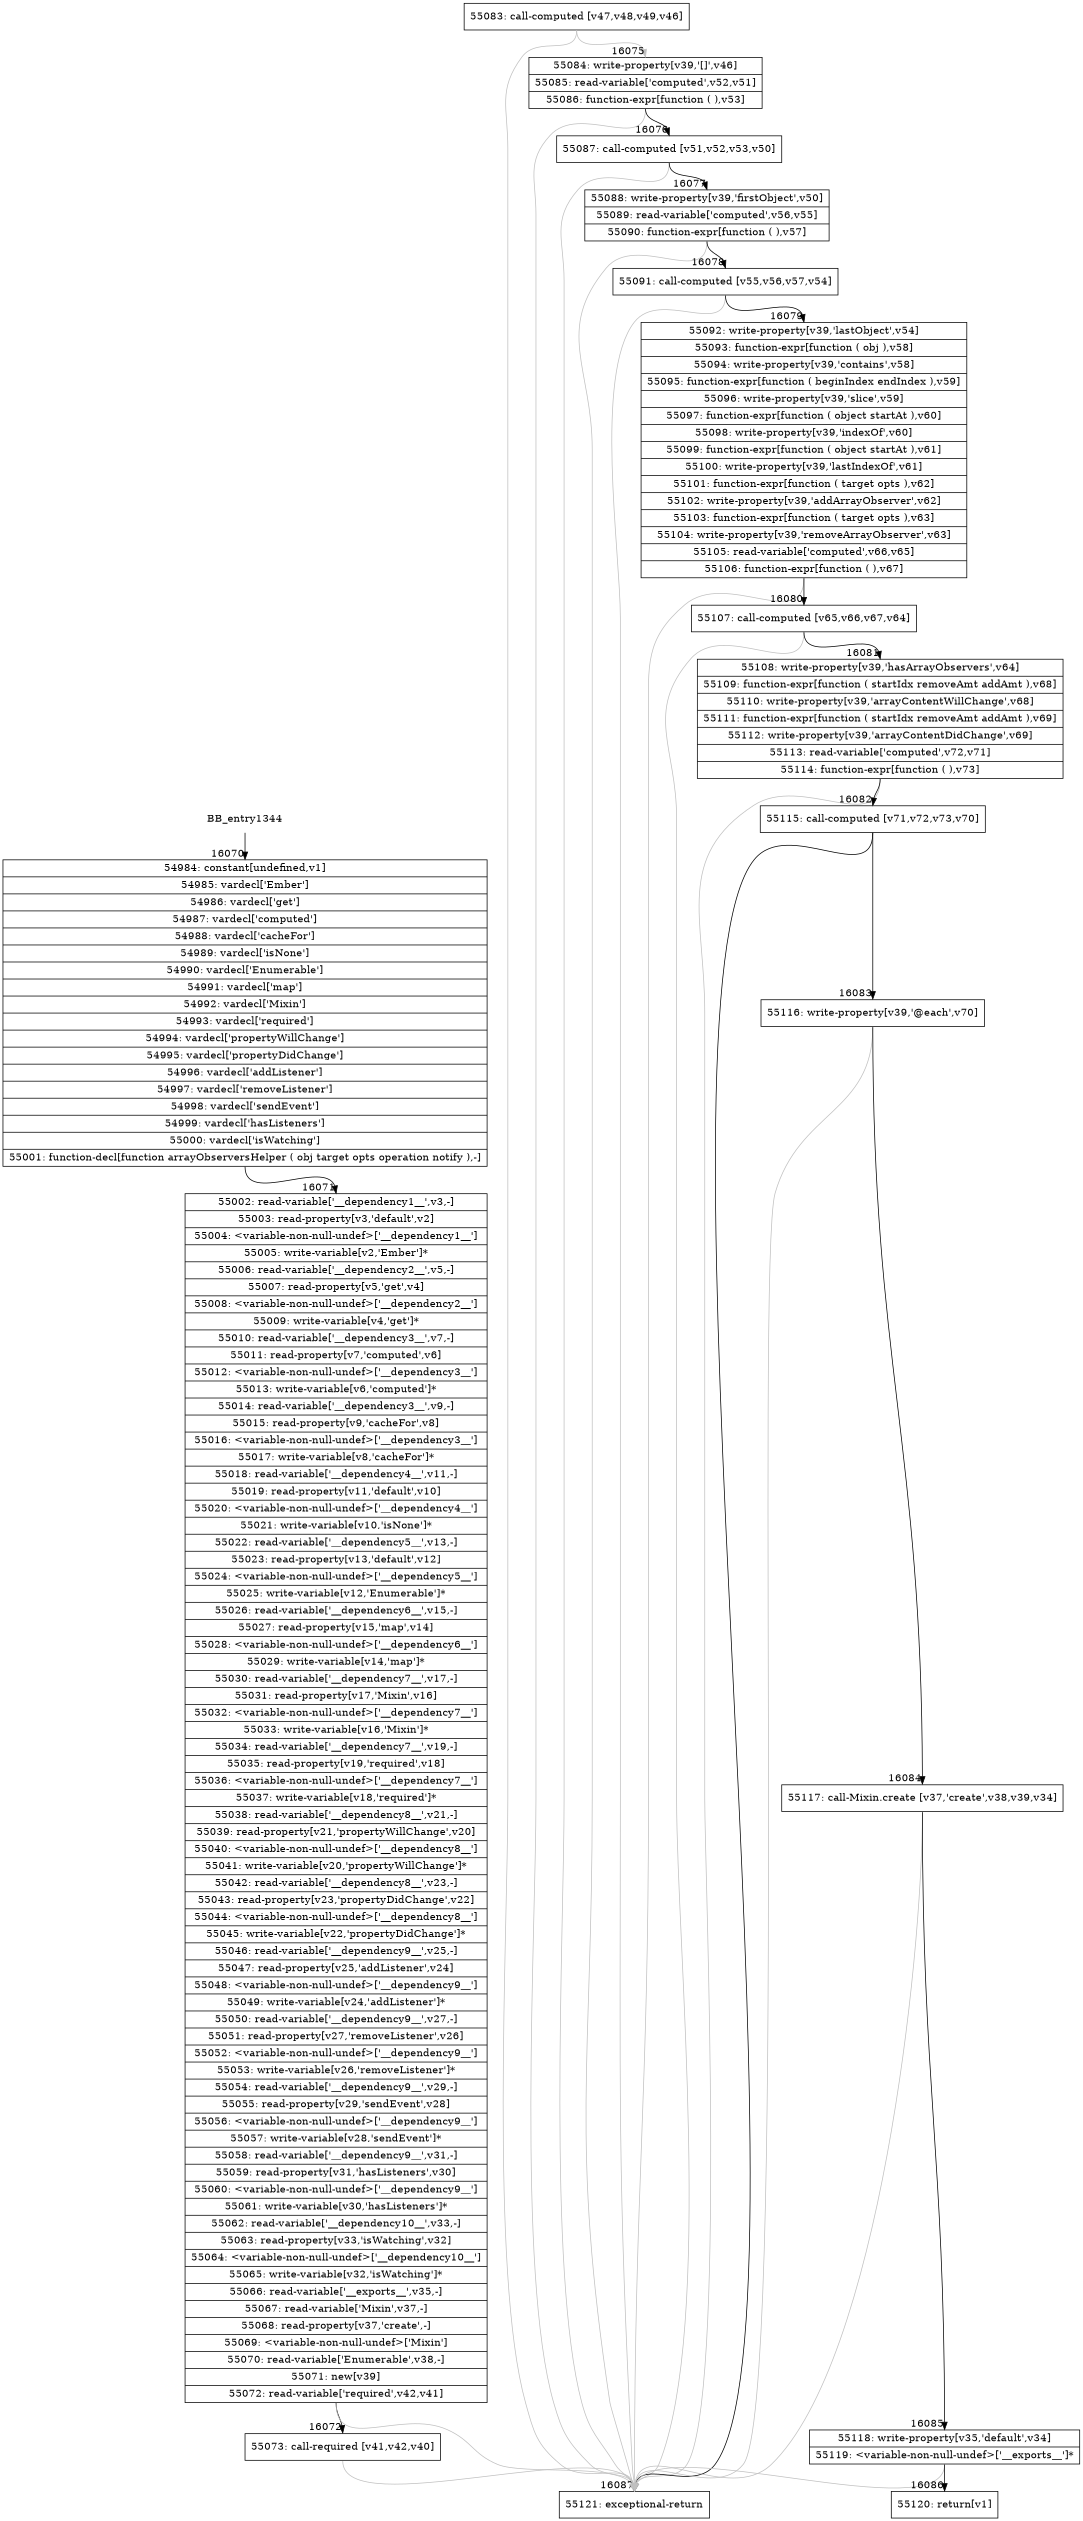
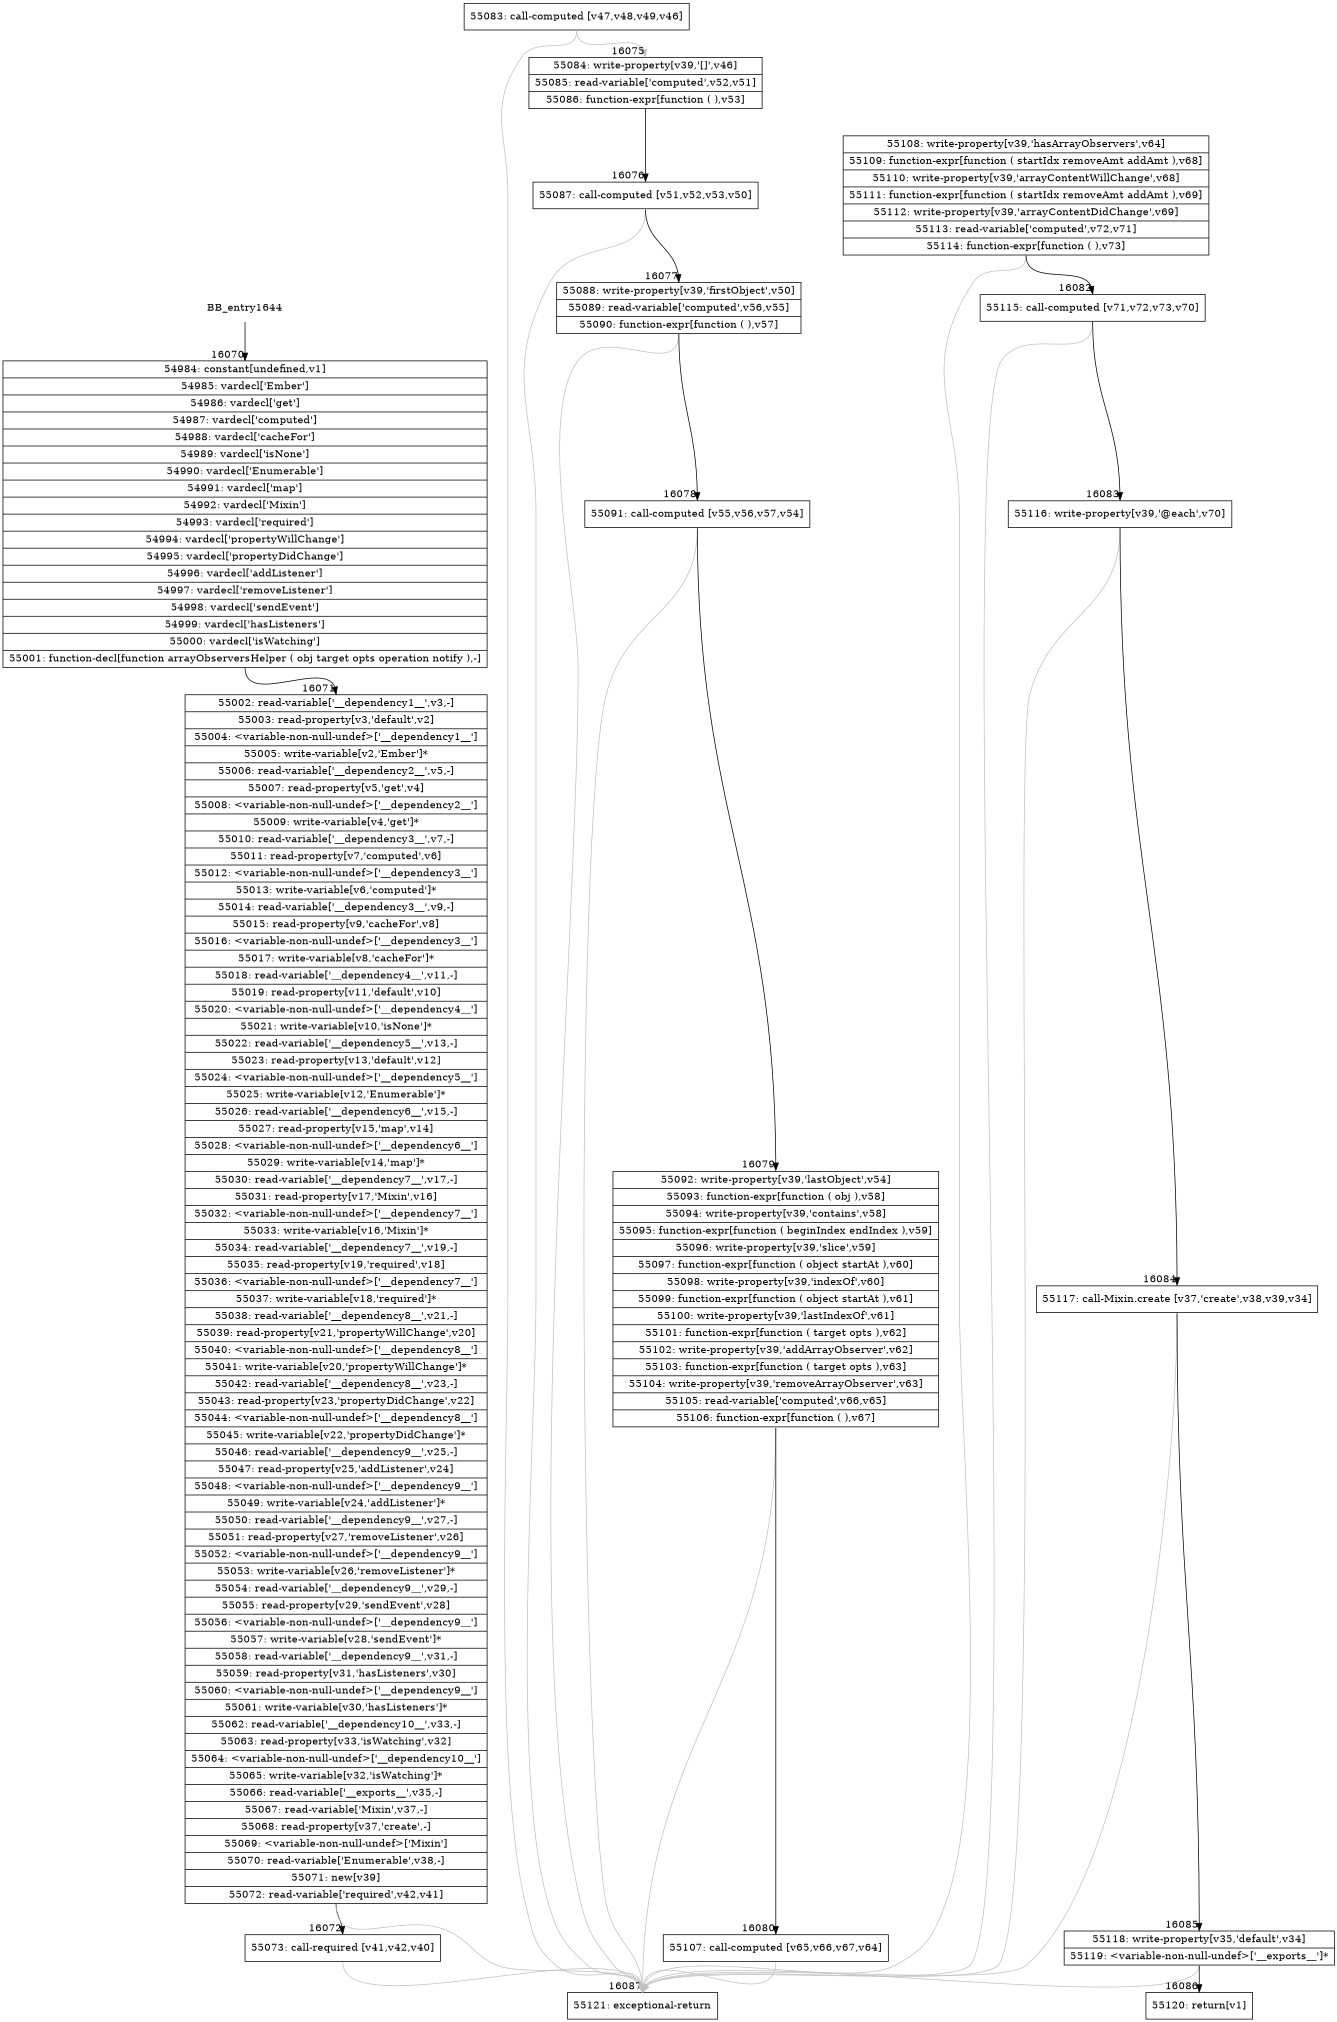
  digraph {
    rankdir=TD
    node [shape=record]
    edge [headport=n tailport=s color=gray]
-   BB_entry1344 [shape=none]
+   BB_entry1344 [shape=none label=BB_entry1644]
    n2 [label="{54984: constant[undefined,v1]|54985: vardecl['Ember']|54986: vardecl['get']|54987: vardecl['computed']|54988: vardecl['cacheFor']|54989: vardecl['isNone']|54990: vardecl['Enumerable']|54991: vardecl['map']|54992: vardecl['Mixin']|54993: vardecl['required']|54994: vardecl['propertyWillChange']|54995: vardecl['propertyDidChange']|54996: vardecl['addListener']|54997: vardecl['removeListener']|54998: vardecl['sendEvent']|54999: vardecl['hasListeners']|55000: vardecl['isWatching']|55001: function-decl[function arrayObserversHelper ( obj target opts operation notify ),-]}"]
    n3 [label="{55002: read-variable['__dependency1__',v3,-]|55003: read-property[v3,'default',v2]|55004: \<variable-non-null-undef\>['__dependency1__']|55005: write-variable[v2,'Ember']*|55006: read-variable['__dependency2__',v5,-]|55007: read-property[v5,'get',v4]|55008: \<variable-non-null-undef\>['__dependency2__']|55009: write-variable[v4,'get']*|55010: read-variable['__dependency3__',v7,-]|55011: read-property[v7,'computed',v6]|55012: \<variable-non-null-undef\>['__dependency3__']|55013: write-variable[v6,'computed']*|55014: read-variable['__dependency3__',v9,-]|55015: read-property[v9,'cacheFor',v8]|55016: \<variable-non-null-undef\>['__dependency3__']|55017: write-variable[v8,'cacheFor']*|55018: read-variable['__dependency4__',v11,-]|55019: read-property[v11,'default',v10]|55020: \<variable-non-null-undef\>['__dependency4__']|55021: write-variable[v10,'isNone']*|55022: read-variable['__dependency5__',v13,-]|55023: read-property[v13,'default',v12]|55024: \<variable-non-null-undef\>['__dependency5__']|55025: write-variable[v12,'Enumerable']*|55026: read-variable['__dependency6__',v15,-]|55027: read-property[v15,'map',v14]|55028: \<variable-non-null-undef\>['__dependency6__']|55029: write-variable[v14,'map']*|55030: read-variable['__dependency7__',v17,-]|55031: read-property[v17,'Mixin',v16]|55032: \<variable-non-null-undef\>['__dependency7__']|55033: write-variable[v16,'Mixin']*|55034: read-variable['__dependency7__',v19,-]|55035: read-property[v19,'required',v18]|55036: \<variable-non-null-undef\>['__dependency7__']|55037: write-variable[v18,'required']*|55038: read-variable['__dependency8__',v21,-]|55039: read-property[v21,'propertyWillChange',v20]|55040: \<variable-non-null-undef\>['__dependency8__']|55041: write-variable[v20,'propertyWillChange']*|55042: read-variable['__dependency8__',v23,-]|55043: read-property[v23,'propertyDidChange',v22]|55044: \<variable-non-null-undef\>['__dependency8__']|55045: write-variable[v22,'propertyDidChange']*|55046: read-variable['__dependency9__',v25,-]|55047: read-property[v25,'addListener',v24]|55048: \<variable-non-null-undef\>['__dependency9__']|55049: write-variable[v24,'addListener']*|55050: read-variable['__dependency9__',v27,-]|55051: read-property[v27,'removeListener',v26]|55052: \<variable-non-null-undef\>['__dependency9__']|55053: write-variable[v26,'removeListener']*|55054: read-variable['__dependency9__',v29,-]|55055: read-property[v29,'sendEvent',v28]|55056: \<variable-non-null-undef\>['__dependency9__']|55057: write-variable[v28,'sendEvent']*|55058: read-variable['__dependency9__',v31,-]|55059: read-property[v31,'hasListeners',v30]|55060: \<variable-non-null-undef\>['__dependency9__']|55061: write-variable[v30,'hasListeners']*|55062: read-variable['__dependency10__',v33,-]|55063: read-property[v33,'isWatching',v32]|55064: \<variable-non-null-undef\>['__dependency10__']|55065: write-variable[v32,'isWatching']*|55066: read-variable['__exports__',v35,-]|55067: read-variable['Mixin',v37,-]|55068: read-property[v37,'create',-]|55069: \<variable-non-null-undef\>['Mixin']|55070: read-variable['Enumerable',v38,-]|55071: new[v39]|55072: read-variable['required',v42,v41]}"]
    n4 [label="{55073: call-required [v41,v42,v40]}"]
    n5 [label="{55121: exceptional-return}"]
    n6 [label="{55083: call-computed [v47,v48,v49,v46]}"]
    n7 [label="{55084: write-property[v39,'[]',v46]|55085: read-variable['computed',v52,v51]|55086: function-expr[function ( ),v53]}"]
    n8 [label="{55087: call-computed [v51,v52,v53,v50]}"]
    n9 [label="{55088: write-property[v39,'firstObject',v50]|55089: read-variable['computed',v56,v55]|55090: function-expr[function ( ),v57]}"]
    n10 [label="{55091: call-computed [v55,v56,v57,v54]}"]
    n11 [label="{55092: write-property[v39,'lastObject',v54]|55093: function-expr[function ( obj ),v58]|55094: write-property[v39,'contains',v58]|55095: function-expr[function ( beginIndex endIndex ),v59]|55096: write-property[v39,'slice',v59]|55097: function-expr[function ( object startAt ),v60]|55098: write-property[v39,'indexOf',v60]|55099: function-expr[function ( object startAt ),v61]|55100: write-property[v39,'lastIndexOf',v61]|55101: function-expr[function ( target opts ),v62]|55102: write-property[v39,'addArrayObserver',v62]|55103: function-expr[function ( target opts ),v63]|55104: write-property[v39,'removeArrayObserver',v63]|55105: read-variable['computed',v66,v65]|55106: function-expr[function ( ),v67]}"]
    n12 [label="{55107: call-computed [v65,v66,v67,v64]}"]
    n13 [label="{55108: write-property[v39,'hasArrayObservers',v64]|55109: function-expr[function ( startIdx removeAmt addAmt ),v68]|55110: write-property[v39,'arrayContentWillChange',v68]|55111: function-expr[function ( startIdx removeAmt addAmt ),v69]|55112: write-property[v39,'arrayContentDidChange',v69]|55113: read-variable['computed',v72,v71]|55114: function-expr[function ( ),v73]}"]
    n14 [label="{55115: call-computed [v71,v72,v73,v70]}"]
    n15 [label="{55116: write-property[v39,'@each',v70]}"]
    n16 [label="{55117: call-Mixin.create [v37,'create',v38,v39,v34]}"]
    n17 [label="{55118: write-property[v35,'default',v34]|55119: \<variable-non-null-undef\>['__exports__']*}"]
    n18 [label="{55120: return[v1]}"]
    BB_entry1344 -> n2 [headlabel="    16070" color=""]
    n2 -> n3 [headlabel="      16071" color=""]
    n3 -> n4 [headlabel="      16072" color=""]
    n3 -> n5 [headlabel="      16087"]
    n4 -> n5
    n6 -> n5
    n6 -> n7 [headlabel="      16075"]
-   n7 -> n5
    n7 -> n8 [headlabel="      16076" color=""]
    n8 -> n5
    n8 -> n9 [headlabel="      16077" color=""]
    n9 -> n5
    n9 -> n10 [headlabel="      16078" color=""]
    n10 -> n5
    n10 -> n11 [headlabel="      16079" color=""]
    n11 -> n5
    n11 -> n12 [headlabel="      16080" color=""]
    n12 -> n5
-   n12 -> n13 [headlabel="      16081" color=""]
    n13 -> n5
    n13 -> n14 [headlabel="      16082" color=""]
-   n14 -> n5 [color=black]
+   n14 -> n5
    n14 -> n15 [headlabel="      16083" color=""]
    n15 -> n5
    n15 -> n16 [headlabel="      16084" color=""]
    n16 -> n5
    n16 -> n17 [headlabel="      16085" color=""]
    n17 -> n5
    n17 -> n18 [headlabel="      16086" color=""]
  }
